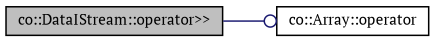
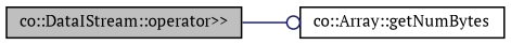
  digraph {
    rankdir=LR
    fontname="PT Serif"
    node [color=black fontname="PT Serif" fontsize=10 shape=record style=filled]
    n1 [fillcolor=grey75 fontcolor=black height=0.2 label="co::DataIStream::operator\>\>" width=0.4]
-   n2 [fillcolor=white height=0.2 label="co::Array::operator" width=0.4]
+   n2 [fillcolor=white height=0.2 label="co::Array::getNumBytes" width=0.4]
    n1 -> n2 [color=midnightblue fontname="PT Serif" fontsize=10 labelfontname=FreeSans labelfontsize=10 style=solid arrowhead=odot]
  }
